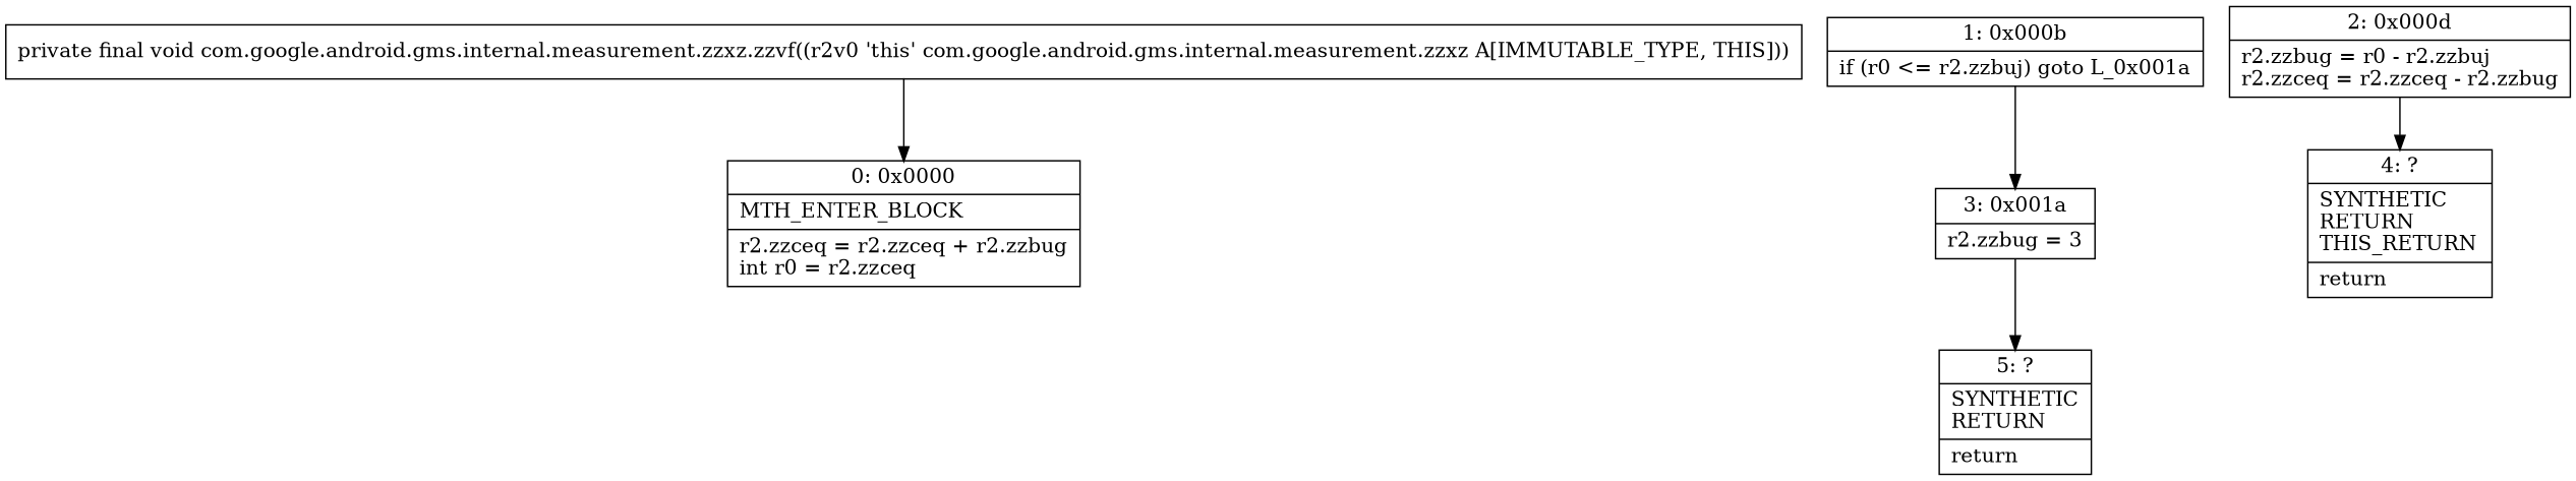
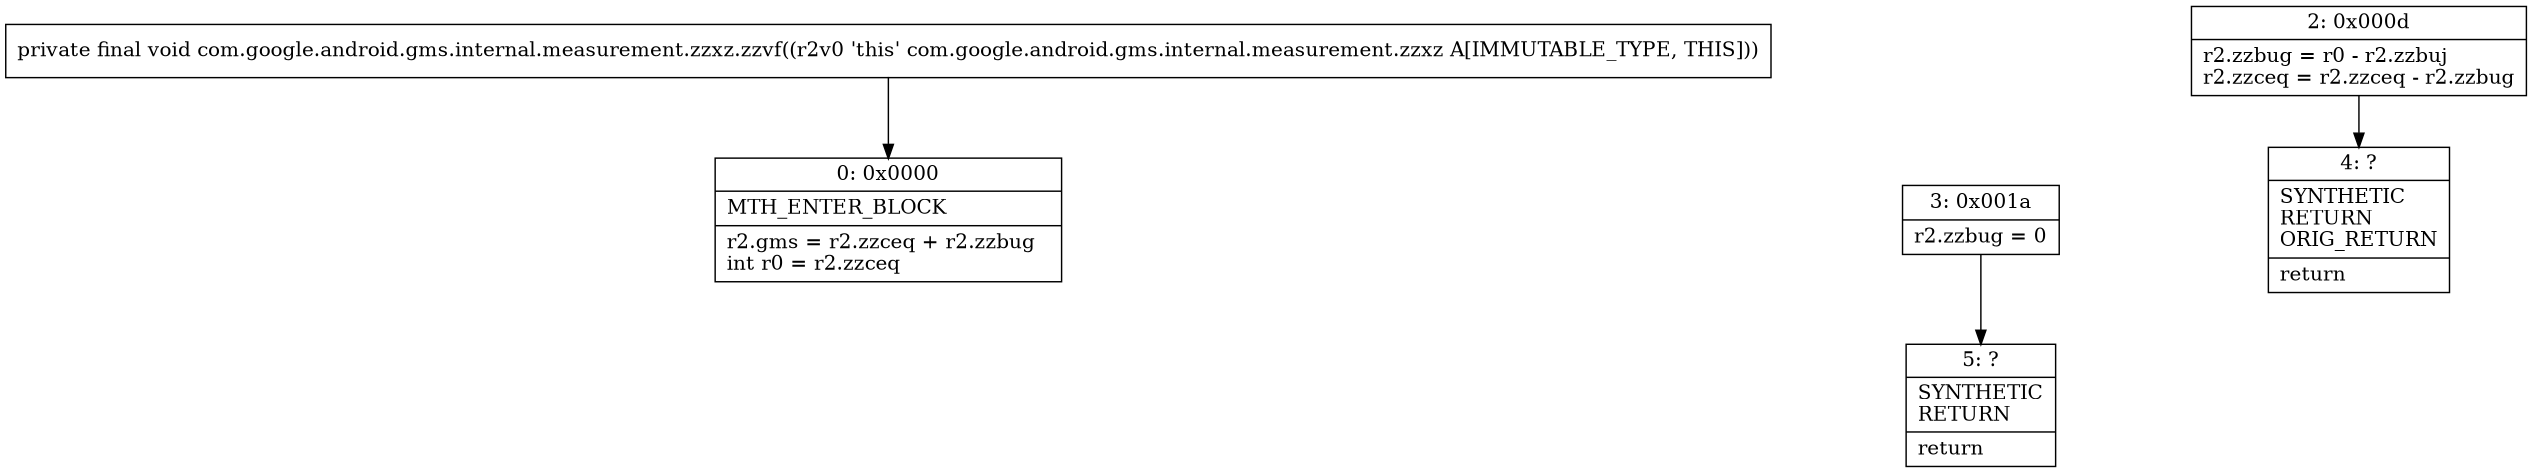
  digraph {
    node [shape=record]
-   n1 [label="{0\:\ 0x0000|MTH_ENTER_BLOCK\l|r2.zzceq = r2.zzceq + r2.zzbug\lint r0 = r2.zzceq\l}"]
-   n2 [label="{1\:\ 0x000b|if (r0 \<= r2.zzbuj) goto L_0x001a\l}"]
-   n3 [label="{3\:\ 0x001a|r2.zzbug = 3\l}"]
+   n1 [label="{0\:\ 0x0000|MTH_ENTER_BLOCK\l|r2.gms = r2.zzceq + r2.zzbug\lint r0 = r2.zzceq\l}"]
+   n3 [label="{3\:\ 0x001a|r2.zzbug = 0\l}"]
    n4 [label="{2\:\ 0x000d|r2.zzbug = r0 \- r2.zzbuj\lr2.zzceq = r2.zzceq \- r2.zzbug\l}"]
-   n5 [label="{4\:\ ?|SYNTHETIC\lRETURN\lTHIS_RETURN\l|return\l}"]
+   n5 [label="{4\:\ ?|SYNTHETIC\lRETURN\lORIG_RETURN\l|return\l}"]
    n6 [label="{5\:\ ?|SYNTHETIC\lRETURN\l|return\l}"]
    n7 [label="{private final void com.google.android.gms.internal.measurement.zzxz.zzvf((r2v0 'this' com.google.android.gms.internal.measurement.zzxz A[IMMUTABLE_TYPE, THIS])) }"]
-   n2 -> n3
    n3 -> n6
    n4 -> n5
    n7 -> n1
  }
